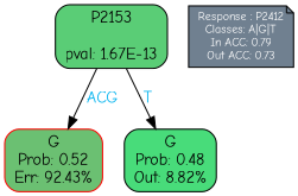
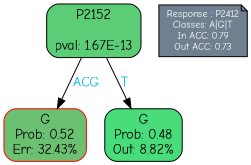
  digraph {
    fontname="Comic Neue"
    ranksep=equally
    splines=polylines
    node [color=black fontname="Comic Neue" shape=box style="filled, rounded"]
    edge [fontcolor=deepskyblue2 fontname="Comic Neue"]
-   n1 [color=red fillcolor="#6bc072" label="G\nProb: 0.52\nErr: 92.43%"]
+   n1 [color=red fillcolor="#6bc072" label="G\nProb: 0.52\nErr: 32.43%"]
    n2 [fillcolor="#48dc7a" label="G\nProb: 0.48\nOut: 8.82%"]
    n3 [align=left fillcolor=slategray fontcolor=white fontsize=10 label="Response : P2412\nClasses: A|G|T\nIn ACC: 0.79\nOut ACC: 0.73\n" shape=note style=filled]
-   n4 [fillcolor="#5acd76" label="P2153\n\npval: 1.67E-13"]
+   n4 [fillcolor="#5acd76" label="P2152\n\npval: 1.67E-13"]
    subgraph sub_1 {
      rank=same
      n1
      n2
    }
    subgraph sub_2 {
      rank=same
      n3
      n4
    }
    n4 -> n1 [label=ACG]
    n4 -> n2 [label=T]
  }
